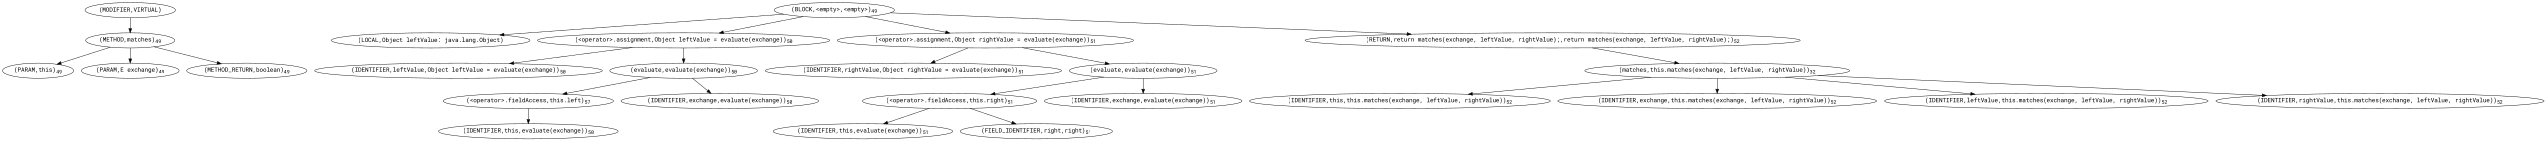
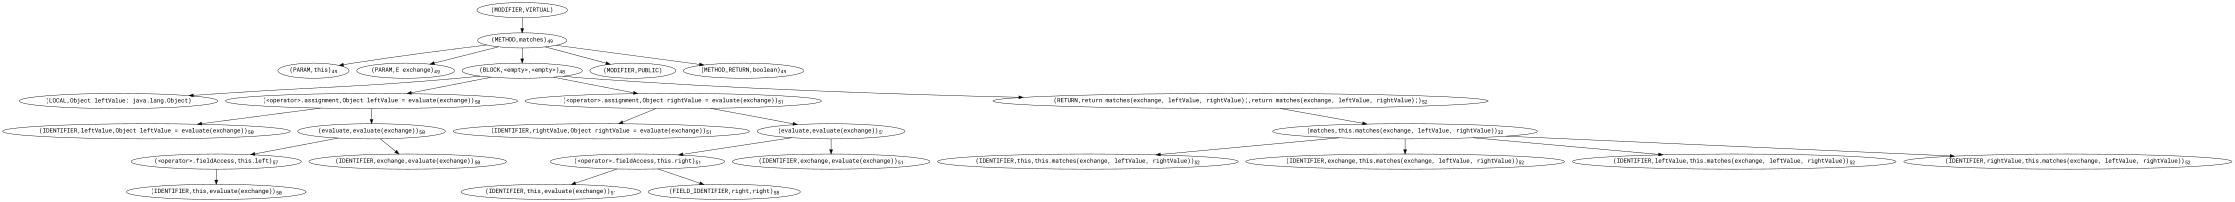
  digraph {
    fontname="Roboto Mono"
    node [fontname="Roboto Mono"]
    edge [fontname="Roboto Mono"]
    n1 [label=<(METHOD,matches)<SUB>49</SUB>>]
    n2 [label=<(PARAM,this)<SUB>49</SUB>>]
    n3 [label=<(PARAM,E exchange)<SUB>49</SUB>>]
-   n4 [label=<(BLOCK,&lt;empty&gt;,&lt;empty&gt;)<SUB>49</SUB>>]
+   n4 [label=<(BLOCK,&lt;empty&gt;,&lt;empty&gt;)<SUB>48</SUB>>]
+   n5 [label=<(MODIFIER,PUBLIC)>]
    n6 [label=<(METHOD_RETURN,boolean)<SUB>49</SUB>>]
    n7 [label=<(LOCAL,Object leftValue: java.lang.Object)>]
    n8 [label=<(&lt;operator&gt;.assignment,Object leftValue = evaluate(exchange))<SUB>50</SUB>>]
    n9 [label=<(&lt;operator&gt;.assignment,Object rightValue = evaluate(exchange))<SUB>51</SUB>>]
    n10 [label=<(RETURN,return matches(exchange, leftValue, rightValue);,return matches(exchange, leftValue, rightValue);)<SUB>52</SUB>>]
    n11 [label=<(MODIFIER,VIRTUAL)>]
    n12 [label=<(IDENTIFIER,leftValue,Object leftValue = evaluate(exchange))<SUB>50</SUB>>]
    n13 [label=<(evaluate,evaluate(exchange))<SUB>50</SUB>>]
    n14 [label=<(IDENTIFIER,rightValue,Object rightValue = evaluate(exchange))<SUB>51</SUB>>]
    n15 [label=<(evaluate,evaluate(exchange))<SUB>51</SUB>>]
    n16 [label=<(matches,this.matches(exchange, leftValue, rightValue))<SUB>32</SUB>>]
    n17 [label=<(&lt;operator&gt;.fieldAccess,this.left)<SUB>57</SUB>>]
    n18 [label=<(IDENTIFIER,exchange,evaluate(exchange))<SUB>50</SUB>>]
    n19 [label=<(IDENTIFIER,this,evaluate(exchange))<SUB>50</SUB>>]
    n20 [label=<(&lt;operator&gt;.fieldAccess,this.right)<SUB>51</SUB>>]
    n21 [label=<(IDENTIFIER,exchange,evaluate(exchange))<SUB>51</SUB>>]
    n22 [label=<(IDENTIFIER,this,evaluate(exchange))<SUB>51</SUB>>]
-   n23 [label=<(FIELD_IDENTIFIER,right,right)<SUB>51</SUB>>]
+   n23 [label=<(FIELD_IDENTIFIER,right,right)<SUB>58</SUB>>]
    n24 [label=<(IDENTIFIER,this,this.matches(exchange, leftValue, rightValue))<SUB>52</SUB>>]
    n25 [label=<(IDENTIFIER,exchange,this.matches(exchange, leftValue, rightValue))<SUB>52</SUB>>]
    n26 [label=<(IDENTIFIER,leftValue,this.matches(exchange, leftValue, rightValue))<SUB>52</SUB>>]
    n27 [label=<(IDENTIFIER,rightValue,this.matches(exchange, leftValue, rightValue))<SUB>52</SUB>>]
    n1 -> n2
    n1 -> n3
+   n1 -> n4
+   n1 -> n5
    n1 -> n6
    n4 -> n7
    n4 -> n8
    n4 -> n9
    n4 -> n10
    n8 -> n12
    n8 -> n13
    n9 -> n14
    n9 -> n15
    n10 -> n16
    n11 -> n1
    n13 -> n17
    n13 -> n18
    n15 -> n20
    n15 -> n21
    n16 -> n24
    n16 -> n25
    n16 -> n26
    n16 -> n27
    n17 -> n19
    n20 -> n22
    n20 -> n23
  }
